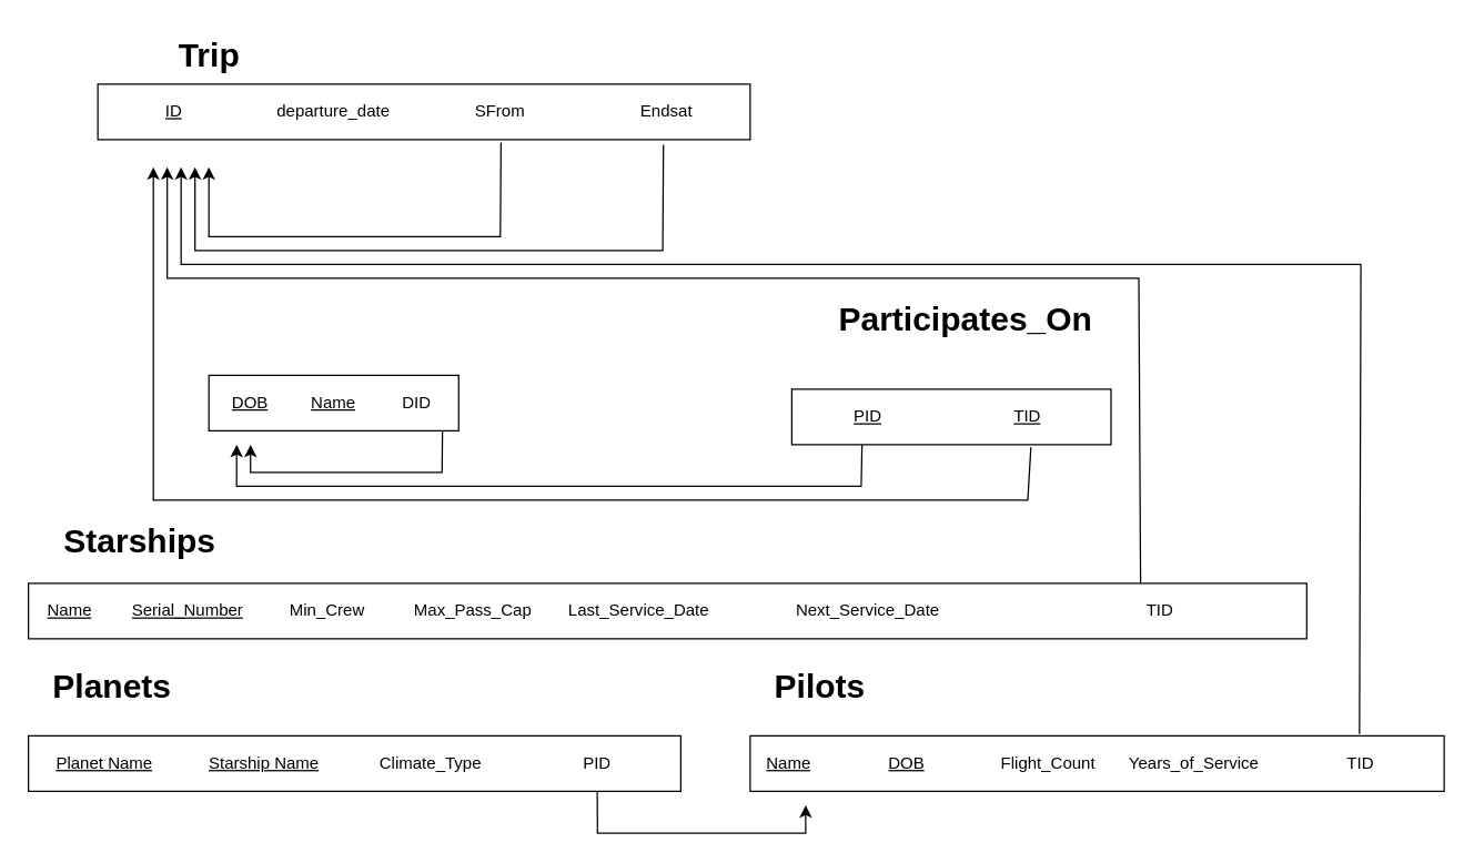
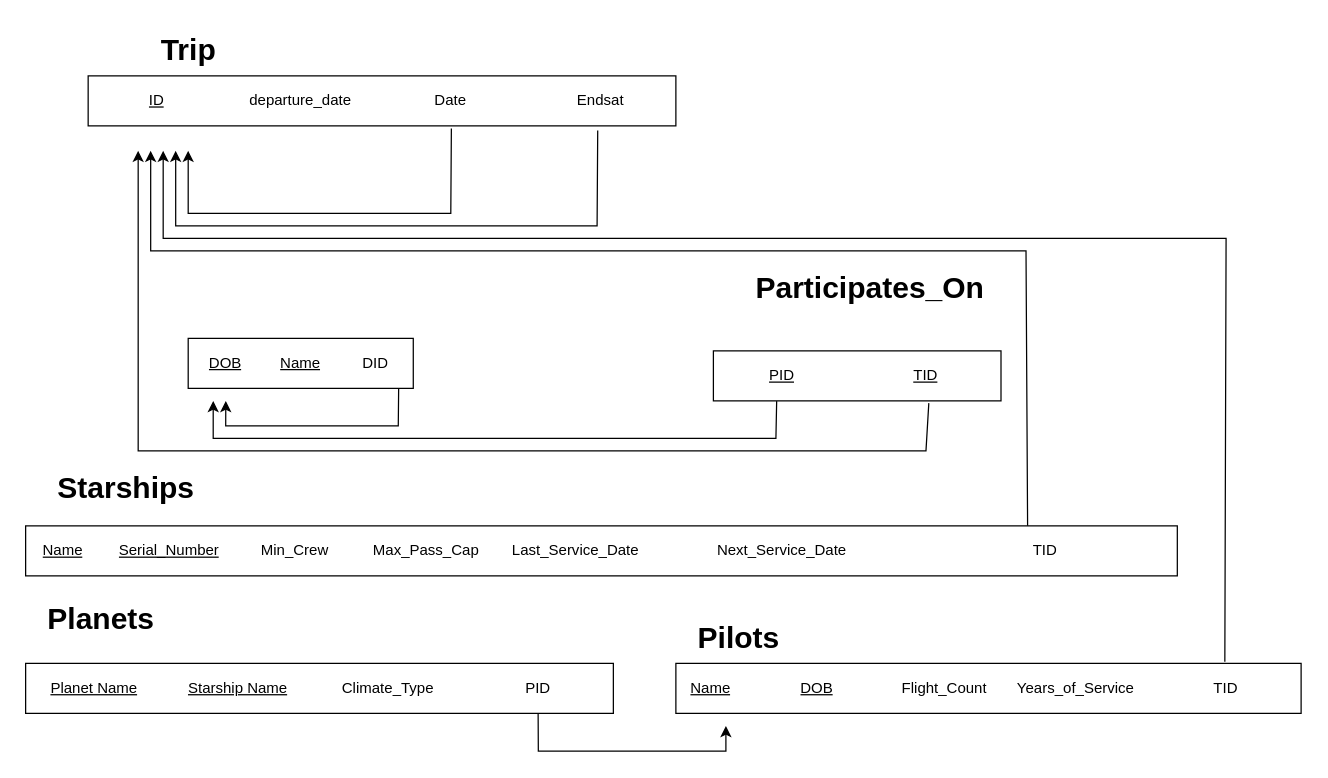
  <mxCell id="0" />
  <mxCell id="1" parent="0" />
  <mxCell id="2" value="" style="shape=table;html=1;whiteSpace=wrap;startSize=0;container=1;collapsible=0;childLayout=tableLayout;columnLines=0;rowLines=0;fontSize=16;strokeColor=default;" parent="1" vertex="1"><mxGeometry x="150" y="270" width="180" height="40" as="geometry" /></mxCell>
  <mxCell id="3" value="" style="shape=tableRow;horizontal=0;startSize=0;swimlaneHead=0;swimlaneBody=0;top=0;left=0;bottom=0;right=0;collapsible=0;dropTarget=0;fillColor=none;points=[[0,0.5],[1,0.5]];portConstraint=eastwest;fontSize=16;strokeColor=inherit;" parent="2" vertex="1"><mxGeometry width="180" height="40" as="geometry" /></mxCell>
  <mxCell id="4" value="&lt;u&gt;DOB&lt;/u&gt;" style="shape=partialRectangle;html=1;whiteSpace=wrap;connectable=0;fillColor=none;top=0;left=0;bottom=0;right=0;overflow=hidden;fontSize=12;strokeColor=inherit;" parent="3" vertex="1"><mxGeometry width="60" height="40" as="geometry"><mxRectangle width="60" height="40" as="alternateBounds" /></mxGeometry></mxCell>
  <mxCell id="5" value="&lt;u&gt;Name&lt;/u&gt;" style="shape=partialRectangle;html=1;whiteSpace=wrap;connectable=0;fillColor=none;top=0;left=0;bottom=0;right=0;overflow=hidden;fontSize=12;strokeColor=inherit;" parent="3" vertex="1"><mxGeometry x="60" width="60" height="40" as="geometry"><mxRectangle width="60" height="40" as="alternateBounds" /></mxGeometry></mxCell>
  <mxCell id="6" value="DID" style="shape=partialRectangle;html=1;whiteSpace=wrap;connectable=0;fillColor=none;top=0;left=0;bottom=0;right=0;overflow=hidden;fontSize=12;strokeColor=inherit;" parent="3" vertex="1"><mxGeometry x="120" width="60" height="40" as="geometry"><mxRectangle width="60" height="40" as="alternateBounds" /></mxGeometry></mxCell>
  <mxCell id="7" value="" style="endArrow=classic;html=1;rounded=0;entryX=0.167;entryY=1.25;entryDx=0;entryDy=0;entryPerimeter=0;exitX=0.935;exitY=0.995;exitDx=0;exitDy=0;exitPerimeter=0;" parent="2" source="3" target="3" edge="1"><mxGeometry width="50" height="50" relative="1" as="geometry"><mxPoint x="170" y="70" as="sourcePoint" /><mxPoint x="30" y="60" as="targetPoint" /><Array as="points"><mxPoint x="168" y="70" /><mxPoint x="30" y="70" /></Array></mxGeometry></mxCell>
  <mxCell id="8" value="Starships" style="text;strokeColor=none;fillColor=none;html=1;fontSize=24;fontStyle=1;verticalAlign=middle;align=center;" parent="1" vertex="1"><mxGeometry x="50" y="370" width="100" height="40" as="geometry" /></mxCell>
- <mxCell id="9" value="Pilots" style="text;strokeColor=none;fillColor=none;html=1;fontSize=24;fontStyle=1;verticalAlign=middle;align=center;" parent="1" vertex="1"><mxGeometry x="540" y="475" width="100" height="40" as="geometry" /></mxCell>
+ <mxCell id="9" value="Pilots" style="text;strokeColor=none;fillColor=none;html=1;fontSize=24;fontStyle=1;verticalAlign=middle;align=center;" parent="1" vertex="1"><mxGeometry x="540" y="490" width="100" height="40" as="geometry" /></mxCell>
  <mxCell id="10" value="" style="shape=table;html=1;whiteSpace=wrap;startSize=0;container=1;collapsible=0;childLayout=tableLayout;columnLines=0;rowLines=0;fontSize=16;strokeColor=default;" parent="1" vertex="1"><mxGeometry x="540" y="530" width="500" height="40" as="geometry" /></mxCell>
  <mxCell id="11" value="" style="shape=tableRow;horizontal=0;startSize=0;swimlaneHead=0;swimlaneBody=0;top=0;left=0;bottom=0;right=0;collapsible=0;dropTarget=0;fillColor=none;points=[[0,0.5],[1,0.5]];portConstraint=eastwest;fontSize=16;strokeColor=inherit;" parent="10" vertex="1"><mxGeometry width="500" height="40" as="geometry" /></mxCell>
  <mxCell id="12" value="&lt;u&gt;Name&lt;/u&gt;" style="shape=partialRectangle;html=1;whiteSpace=wrap;connectable=0;fillColor=none;top=0;left=0;bottom=0;right=0;overflow=hidden;fontSize=12;strokeColor=inherit;" parent="11" vertex="1"><mxGeometry width="56" height="40" as="geometry"><mxRectangle width="56" height="40" as="alternateBounds" /></mxGeometry></mxCell>
  <mxCell id="13" value="&lt;u&gt;DOB&lt;/u&gt;" style="shape=partialRectangle;html=1;whiteSpace=wrap;connectable=0;fillColor=none;top=0;left=0;bottom=0;right=0;overflow=hidden;fontSize=12;strokeColor=inherit;" parent="11" vertex="1"><mxGeometry x="56" width="114" height="40" as="geometry"><mxRectangle width="114" height="40" as="alternateBounds" /></mxGeometry></mxCell>
  <mxCell id="14" value="Flight_Count" style="shape=partialRectangle;html=1;whiteSpace=wrap;connectable=0;fillColor=none;top=0;left=0;bottom=0;right=0;overflow=hidden;fontSize=12;strokeColor=inherit;" parent="11" vertex="1"><mxGeometry x="170" width="90" height="40" as="geometry"><mxRectangle width="90" height="40" as="alternateBounds" /></mxGeometry></mxCell>
  <mxCell id="15" value="Years_of_Service" style="shape=partialRectangle;html=1;whiteSpace=wrap;connectable=0;fillColor=none;top=0;left=0;bottom=0;right=0;overflow=hidden;fontSize=12;strokeColor=inherit;" parent="11" vertex="1"><mxGeometry x="260" width="120" height="40" as="geometry"><mxRectangle width="120" height="40" as="alternateBounds" /></mxGeometry></mxCell>
  <mxCell id="16" value="TID" style="shape=partialRectangle;html=1;whiteSpace=wrap;connectable=0;fillColor=none;top=0;left=0;bottom=0;right=0;overflow=hidden;fontSize=12;strokeColor=inherit;" parent="11" vertex="1"><mxGeometry x="380" width="120" height="40" as="geometry"><mxRectangle width="120" height="40" as="alternateBounds" /></mxGeometry></mxCell>
  <mxCell id="17" value="Planets" style="text;strokeColor=none;fillColor=none;html=1;fontSize=24;fontStyle=1;verticalAlign=middle;align=center;" parent="1" vertex="1"><mxGeometry x="30" y="475" width="100" height="40" as="geometry" /></mxCell>
  <mxCell id="18" value="" style="shape=table;html=1;whiteSpace=wrap;startSize=0;container=1;collapsible=0;childLayout=tableLayout;columnLines=0;rowLines=0;fontSize=16;strokeColor=default;" parent="1" vertex="1"><mxGeometry x="20" y="530" width="470" height="40" as="geometry" /></mxCell>
  <mxCell id="19" value="" style="shape=tableRow;horizontal=0;startSize=0;swimlaneHead=0;swimlaneBody=0;top=0;left=0;bottom=0;right=0;collapsible=0;dropTarget=0;fillColor=none;points=[[0,0.5],[1,0.5]];portConstraint=eastwest;fontSize=16;strokeColor=inherit;" parent="18" vertex="1"><mxGeometry width="470" height="40" as="geometry" /></mxCell>
  <mxCell id="20" value="&lt;u&gt;Planet Name&lt;/u&gt;" style="shape=partialRectangle;html=1;whiteSpace=wrap;connectable=0;fillColor=none;top=0;left=0;bottom=0;right=0;overflow=hidden;fontSize=12;strokeColor=inherit;" parent="19" vertex="1"><mxGeometry width="110" height="40" as="geometry"><mxRectangle width="110" height="40" as="alternateBounds" /></mxGeometry></mxCell>
  <mxCell id="21" value="&lt;u&gt;Starship Name&lt;/u&gt;" style="shape=partialRectangle;html=1;whiteSpace=wrap;connectable=0;fillColor=none;top=0;left=0;bottom=0;right=0;overflow=hidden;fontSize=12;strokeColor=inherit;" parent="19" vertex="1"><mxGeometry x="110" width="120" height="40" as="geometry"><mxRectangle width="120" height="40" as="alternateBounds" /></mxGeometry></mxCell>
  <mxCell id="22" value="Climate_Type" style="shape=partialRectangle;html=1;whiteSpace=wrap;connectable=0;fillColor=none;top=0;left=0;bottom=0;right=0;overflow=hidden;fontSize=12;strokeColor=inherit;" parent="19" vertex="1"><mxGeometry x="230" width="120" height="40" as="geometry"><mxRectangle width="120" height="40" as="alternateBounds" /></mxGeometry></mxCell>
  <mxCell id="23" value="PID" style="shape=partialRectangle;html=1;whiteSpace=wrap;connectable=0;fillColor=none;top=0;left=0;bottom=0;right=0;overflow=hidden;fontSize=12;strokeColor=inherit;" parent="19" vertex="1"><mxGeometry x="350" width="120" height="40" as="geometry"><mxRectangle width="120" height="40" as="alternateBounds" /></mxGeometry></mxCell>
  <mxCell id="24" value="Trip" style="text;strokeColor=none;fillColor=none;html=1;fontSize=24;fontStyle=1;verticalAlign=middle;align=center;" parent="1" vertex="1"><mxGeometry x="100" y="20" width="100" height="40" as="geometry" /></mxCell>
  <mxCell id="25" value="" style="endArrow=classic;html=1;rounded=0;exitX=0.87;exitY=-0.005;exitDx=0;exitDy=0;exitPerimeter=0;" parent="1" source="37" edge="1"><mxGeometry width="50" height="50" relative="1" as="geometry"><mxPoint x="560" y="-110" as="sourcePoint" /><mxPoint x="120" y="120" as="targetPoint" /><Array as="points"><mxPoint x="820" y="200" /><mxPoint x="120" y="200" /></Array></mxGeometry></mxCell>
  <mxCell id="26" value="" style="endArrow=classic;html=1;rounded=0;exitX=0.878;exitY=-0.035;exitDx=0;exitDy=0;exitPerimeter=0;" parent="1" source="11" edge="1"><mxGeometry width="50" height="50" relative="1" as="geometry"><mxPoint x="980" y="520" as="sourcePoint" /><mxPoint x="130" y="120" as="targetPoint" /><Array as="points"><mxPoint x="980" y="190" /><mxPoint x="130" y="190" /></Array></mxGeometry></mxCell>
  <mxCell id="27" value="" style="endArrow=classic;html=1;rounded=0;exitX=0.872;exitY=1.005;exitDx=0;exitDy=0;exitPerimeter=0;" parent="1" source="19" edge="1"><mxGeometry width="50" height="50" relative="1" as="geometry"><mxPoint x="440" y="650" as="sourcePoint" /><mxPoint x="580" y="580" as="targetPoint" /><Array as="points"><mxPoint x="430" y="600" /><mxPoint x="580" y="600" /></Array></mxGeometry></mxCell>
  <mxCell id="28" value="Participates_On" style="text;strokeColor=none;fillColor=none;html=1;fontSize=24;fontStyle=1;verticalAlign=middle;align=center;" parent="1" vertex="1"><mxGeometry x="645" y="210" width="100" height="40" as="geometry" /></mxCell>
  <mxCell id="29" value="" style="shape=table;html=1;whiteSpace=wrap;startSize=0;container=1;collapsible=0;childLayout=tableLayout;columnLines=0;rowLines=0;fontSize=16;strokeColor=default;" parent="1" vertex="1"><mxGeometry x="570" y="280" width="230" height="40" as="geometry" /></mxCell>
  <mxCell id="30" value="" style="shape=tableRow;horizontal=0;startSize=0;swimlaneHead=0;swimlaneBody=0;top=0;left=0;bottom=0;right=0;collapsible=0;dropTarget=0;fillColor=none;points=[[0,0.5],[1,0.5]];portConstraint=eastwest;fontSize=16;strokeColor=inherit;" parent="29" vertex="1"><mxGeometry width="230" height="40" as="geometry" /></mxCell>
  <mxCell id="31" value="&lt;u&gt;PID&lt;/u&gt;" style="shape=partialRectangle;html=1;whiteSpace=wrap;connectable=0;fillColor=none;top=0;left=0;bottom=0;right=0;overflow=hidden;fontSize=12;strokeColor=inherit;" parent="30" vertex="1"><mxGeometry width="110" height="40" as="geometry"><mxRectangle width="110" height="40" as="alternateBounds" /></mxGeometry></mxCell>
  <mxCell id="32" value="&lt;u&gt;TID&lt;/u&gt;" style="shape=partialRectangle;html=1;whiteSpace=wrap;connectable=0;fillColor=none;top=0;left=0;bottom=0;right=0;overflow=hidden;fontSize=12;strokeColor=inherit;" parent="30" vertex="1"><mxGeometry x="110" width="120" height="40" as="geometry"><mxRectangle width="120" height="40" as="alternateBounds" /></mxGeometry></mxCell>
  <mxCell id="33" value="" style="endArrow=classic;html=1;rounded=0;exitX=0.22;exitY=1.005;exitDx=0;exitDy=0;exitPerimeter=0;" parent="1" edge="1" source="30"><mxGeometry width="50" height="50" relative="1" as="geometry"><mxPoint x="330" y="550" as="sourcePoint" /><mxPoint x="170" y="320" as="targetPoint" /><Array as="points"><mxPoint x="620" y="350" /><mxPoint x="170" y="350" /></Array></mxGeometry></mxCell>
  <mxCell id="34" value="" style="endArrow=classic;html=1;rounded=0;exitX=0.749;exitY=1.045;exitDx=0;exitDy=0;exitPerimeter=0;" parent="1" edge="1" source="30"><mxGeometry width="50" height="50" relative="1" as="geometry"><mxPoint x="250.66" y="380.2" as="sourcePoint" /><mxPoint x="110" y="120" as="targetPoint" /><Array as="points"><mxPoint x="740" y="360" /><mxPoint x="110" y="360" /><mxPoint x="110" y="210" /></Array></mxGeometry></mxCell>
  <mxCell id="35" value="" style="shape=table;html=1;whiteSpace=wrap;startSize=0;container=1;collapsible=0;childLayout=tableLayout;columnLines=0;rowLines=0;fontSize=16;strokeColor=default;" parent="1" vertex="1"><mxGeometry x="20" y="420" width="921" height="40" as="geometry" /></mxCell>
  <mxCell id="36" style="edgeStyle=orthogonalEdgeStyle;rounded=0;orthogonalLoop=1;jettySize=auto;html=1;exitX=1;exitY=0.5;exitDx=0;exitDy=0;" parent="35" source="37" target="37" edge="1"><mxGeometry relative="1" as="geometry" /></mxCell>
  <mxCell id="37" value="" style="shape=tableRow;horizontal=0;startSize=0;swimlaneHead=0;swimlaneBody=0;top=0;left=0;bottom=0;right=0;collapsible=0;dropTarget=0;fillColor=none;points=[[0,0.5],[1,0.5]];portConstraint=eastwest;fontSize=16;strokeColor=inherit;" parent="35" vertex="1"><mxGeometry width="921" height="40" as="geometry" /></mxCell>
  <mxCell id="38" value="&lt;u&gt;Name&lt;/u&gt;" style="shape=partialRectangle;html=1;whiteSpace=wrap;connectable=0;fillColor=none;top=0;left=0;bottom=0;right=0;overflow=hidden;fontSize=12;strokeColor=inherit;" parent="37" vertex="1"><mxGeometry width="60" height="40" as="geometry"><mxRectangle width="60" height="40" as="alternateBounds" /></mxGeometry></mxCell>
  <mxCell id="39" value="&lt;u&gt;Serial_Number&lt;/u&gt;" style="shape=partialRectangle;html=1;whiteSpace=wrap;connectable=0;fillColor=none;top=0;left=0;bottom=0;right=0;overflow=hidden;fontSize=12;strokeColor=inherit;" parent="37" vertex="1"><mxGeometry x="60" width="110" height="40" as="geometry"><mxRectangle width="110" height="40" as="alternateBounds" /></mxGeometry></mxCell>
  <mxCell id="40" value="Min_Crew" style="shape=partialRectangle;html=1;whiteSpace=wrap;connectable=0;fillColor=none;top=0;left=0;bottom=0;right=0;overflow=hidden;fontSize=12;strokeColor=inherit;" parent="37" vertex="1"><mxGeometry x="170" width="91" height="40" as="geometry"><mxRectangle width="91" height="40" as="alternateBounds" /></mxGeometry></mxCell>
  <mxCell id="41" value="Max_Pass_Cap" style="shape=partialRectangle;html=1;whiteSpace=wrap;connectable=0;fillColor=none;top=0;left=0;bottom=0;right=0;overflow=hidden;fontSize=12;strokeColor=inherit;" parent="37" vertex="1"><mxGeometry x="261" width="119" height="40" as="geometry"><mxRectangle width="119" height="40" as="alternateBounds" /></mxGeometry></mxCell>
  <mxCell id="42" value="Last_Service_Date" style="shape=partialRectangle;html=1;whiteSpace=wrap;connectable=0;fillColor=none;top=0;left=0;bottom=0;right=0;overflow=hidden;fontSize=12;strokeColor=inherit;" parent="37" vertex="1"><mxGeometry x="380" width="120" height="40" as="geometry"><mxRectangle width="120" height="40" as="alternateBounds" /></mxGeometry></mxCell>
  <mxCell id="43" value="Next_Service_Date" style="shape=partialRectangle;html=1;whiteSpace=wrap;connectable=0;fillColor=none;top=0;left=0;bottom=0;right=0;overflow=hidden;fontSize=12;strokeColor=inherit;" parent="37" vertex="1"><mxGeometry x="500" width="210" height="40" as="geometry"><mxRectangle width="210" height="40" as="alternateBounds" /></mxGeometry></mxCell>
  <mxCell id="44" value="TID" style="shape=partialRectangle;html=1;whiteSpace=wrap;connectable=0;fillColor=none;top=0;left=0;bottom=0;right=0;overflow=hidden;fontSize=12;strokeColor=inherit;" parent="37" vertex="1"><mxGeometry x="710" width="211" height="40" as="geometry"><mxRectangle width="211" height="40" as="alternateBounds" /></mxGeometry></mxCell>
  <mxCell id="45" value="" style="shape=table;html=1;whiteSpace=wrap;startSize=0;container=1;collapsible=0;childLayout=tableLayout;columnLines=0;rowLines=0;fontSize=16;strokeColor=default;" parent="1" vertex="1"><mxGeometry x="70" y="60" width="470" height="40" as="geometry" /></mxCell>
  <mxCell id="46" value="" style="shape=tableRow;horizontal=0;startSize=0;swimlaneHead=0;swimlaneBody=0;top=0;left=0;bottom=0;right=0;collapsible=0;dropTarget=0;fillColor=none;points=[[0,0.5],[1,0.5]];portConstraint=eastwest;fontSize=16;strokeColor=inherit;" parent="45" vertex="1"><mxGeometry width="470" height="40" as="geometry" /></mxCell>
  <mxCell id="47" value="&lt;u&gt;ID&lt;/u&gt;" style="shape=partialRectangle;html=1;whiteSpace=wrap;connectable=0;fillColor=none;top=0;left=0;bottom=0;right=0;overflow=hidden;fontSize=12;strokeColor=inherit;" parent="46" vertex="1"><mxGeometry width="110" height="40" as="geometry"><mxRectangle width="110" height="40" as="alternateBounds" /></mxGeometry></mxCell>
  <mxCell id="48" value="departure_date" style="shape=partialRectangle;html=1;whiteSpace=wrap;connectable=0;fillColor=none;top=0;left=0;bottom=0;right=0;overflow=hidden;fontSize=12;strokeColor=inherit;" parent="46" vertex="1"><mxGeometry x="110" width="120" height="40" as="geometry"><mxRectangle width="120" height="40" as="alternateBounds" /></mxGeometry></mxCell>
- <mxCell id="49" value="SFrom" style="shape=partialRectangle;html=1;whiteSpace=wrap;connectable=0;fillColor=none;top=0;left=0;bottom=0;right=0;overflow=hidden;fontSize=12;strokeColor=inherit;" parent="46" vertex="1"><mxGeometry x="230" width="120" height="40" as="geometry"><mxRectangle width="120" height="40" as="alternateBounds" /></mxGeometry></mxCell>
+ <mxCell id="49" value="Date" style="shape=partialRectangle;html=1;whiteSpace=wrap;connectable=0;fillColor=none;top=0;left=0;bottom=0;right=0;overflow=hidden;fontSize=12;strokeColor=inherit;" parent="46" vertex="1"><mxGeometry x="230" width="120" height="40" as="geometry"><mxRectangle width="120" height="40" as="alternateBounds" /></mxGeometry></mxCell>
  <mxCell id="50" value="Endsat" style="shape=partialRectangle;html=1;whiteSpace=wrap;connectable=0;fillColor=none;top=0;left=0;bottom=0;right=0;overflow=hidden;fontSize=12;strokeColor=inherit;" parent="46" vertex="1"><mxGeometry x="350" width="120" height="40" as="geometry"><mxRectangle width="120" height="40" as="alternateBounds" /></mxGeometry></mxCell>
  <mxCell id="51" value="" style="endArrow=classic;html=1;rounded=0;exitX=0.618;exitY=1.055;exitDx=0;exitDy=0;exitPerimeter=0;" parent="45" source="46" edge="1"><mxGeometry width="50" height="50" relative="1" as="geometry"><mxPoint x="290" y="50" as="sourcePoint" /><mxPoint x="80" y="60" as="targetPoint" /><Array as="points"><mxPoint x="290" y="110" /><mxPoint x="220" y="110" /><mxPoint x="80" y="110" /></Array></mxGeometry></mxCell>
  <mxCell id="52" value="" style="endArrow=classic;html=1;rounded=0;exitX=0.867;exitY=1.095;exitDx=0;exitDy=0;exitPerimeter=0;" parent="45" edge="1" source="46"><mxGeometry width="50" height="50" relative="1" as="geometry"><mxPoint x="420" y="70" as="sourcePoint" /><mxPoint x="70" y="60" as="targetPoint" /><Array as="points"><mxPoint x="407" y="120" /><mxPoint x="70" y="120" /><mxPoint x="70" y="100" /></Array></mxGeometry></mxCell>
